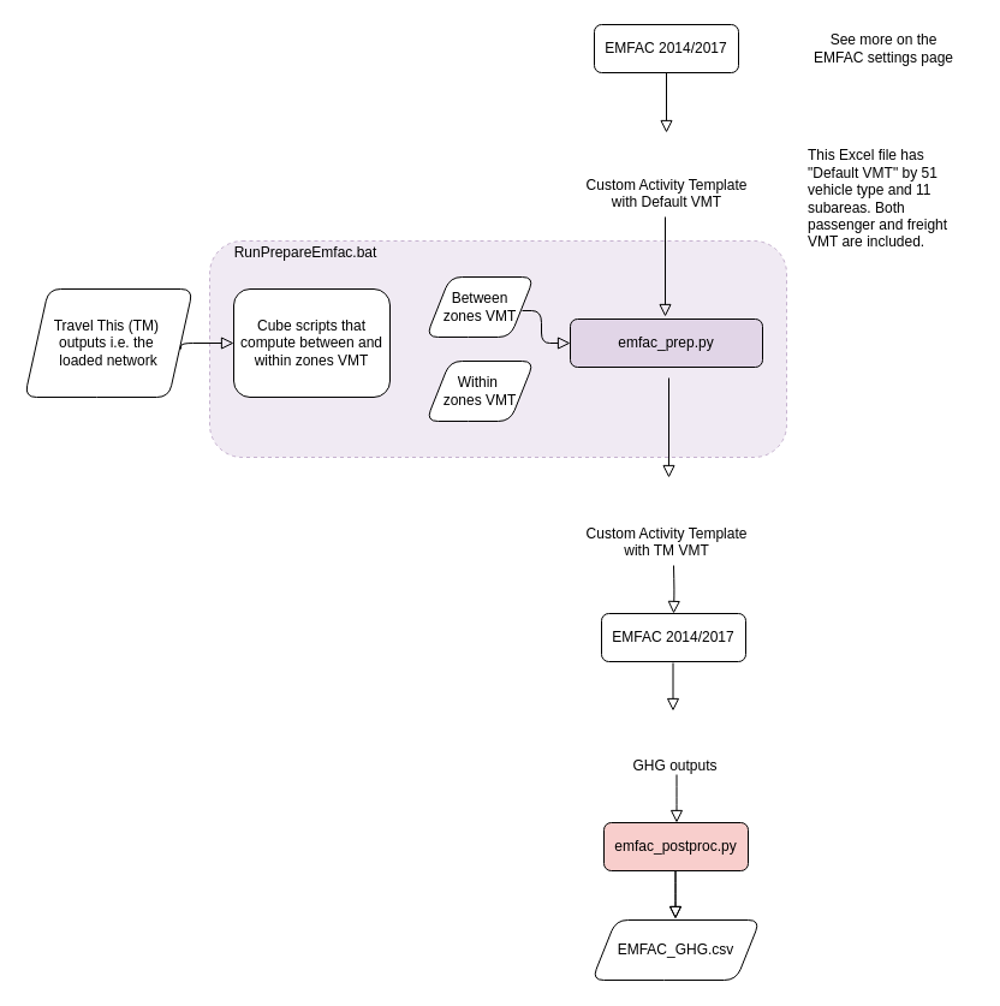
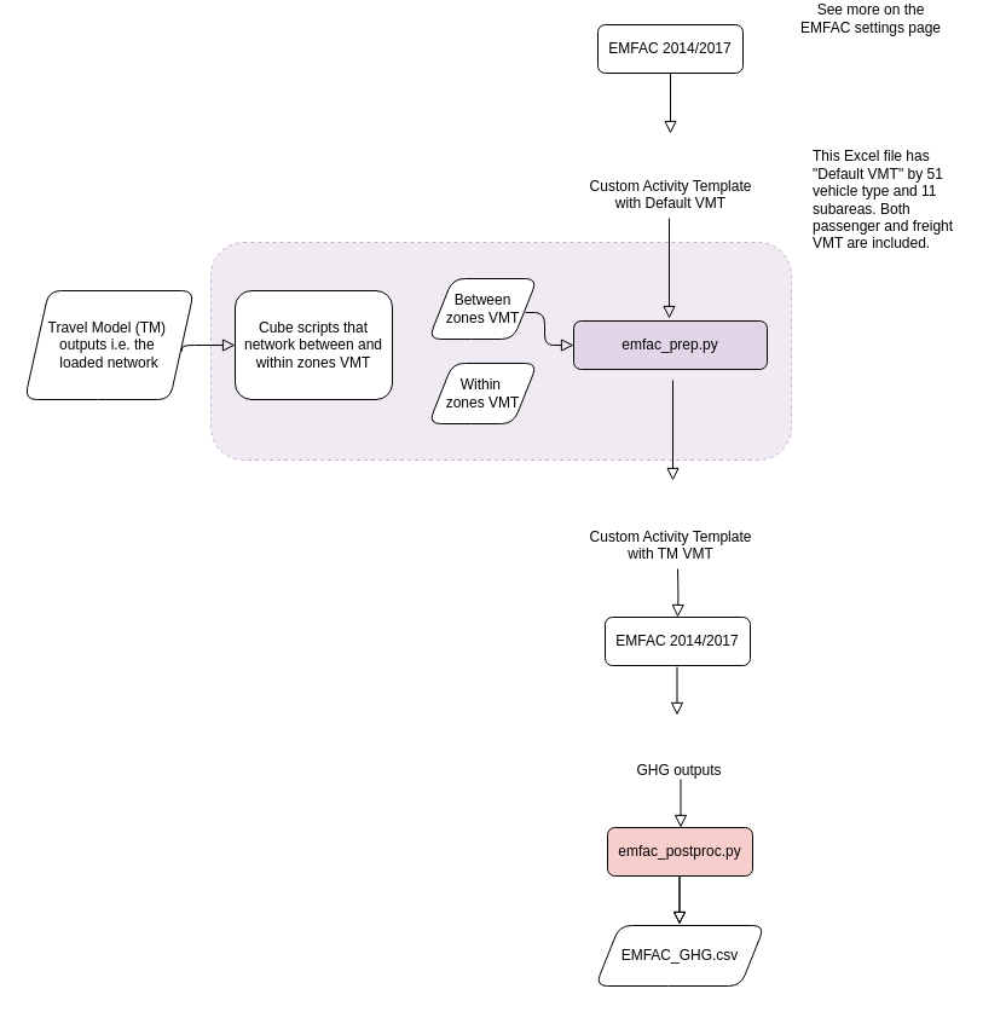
  <mxCell id="0" />
  <mxCell id="1" parent="0" />
  <mxCell id="2" value="" style="rounded=1;whiteSpace=wrap;html=1;fillColor=#e1d5e7;dashed=1;strokeColor=#9673a6;opacity=50;" vertex="1" parent="1"><mxGeometry x="174" y="200" width="480" height="180" as="geometry" /></mxCell>
  <mxCell id="3" value="Custom Activity Template&lt;br&gt;with Default VMT" style="shape=image;html=1;verticalAlign=top;verticalLabelPosition=bottom;labelBackgroundColor=#ffffff;imageAspect=0;aspect=fixed;image=https://cdn3.iconfinder.com/data/icons/document-icons-2/30/647702-excel-128.png" vertex="1" parent="1"><mxGeometry x="539" y="110" width="30" height="30" as="geometry" /></mxCell>
  <mxCell id="4" value="" style="html=1;jettySize=auto;orthogonalLoop=1;fontSize=11;endArrow=block;endFill=0;endSize=8;strokeWidth=1;shadow=0;labelBackgroundColor=none;edgeStyle=orthogonalEdgeStyle;exitX=0.5;exitY=1;exitDx=0;exitDy=0;entryX=0.5;entryY=0;entryDx=0;entryDy=0;" parent="1" source="5" target="3" edge="1"><mxGeometry relative="1" as="geometry"><mxPoint x="390" y="130" as="targetPoint" /></mxGeometry></mxCell>
  <mxCell id="5" value="EMFAC 2014/2017" style="whiteSpace=wrap;html=1;fontSize=12;glass=0;strokeWidth=1;shadow=0;rounded=1;" parent="1" vertex="1"><mxGeometry x="494" y="20" width="120" height="40" as="geometry" /></mxCell>
- <mxCell id="6" value="See more on the &lt;br&gt;EMFAC settings page" style="text;html=1;strokeColor=none;fillColor=none;align=center;verticalAlign=middle;whiteSpace=wrap;" vertex="1" parent="1"><mxGeometry x="660" y="30" width="150" height="20" as="geometry" /></mxCell>
+ <mxCell id="6" value="See more on the &lt;br&gt;EMFAC settings page" style="text;html=1;strokeColor=none;fillColor=none;align=center;verticalAlign=middle;whiteSpace=wrap;" vertex="1" parent="1"><mxGeometry x="645" y="5" width="150" height="20" as="geometry" /></mxCell>
  <mxCell id="7" value="This Excel file has &quot;Default VMT&quot; by 51 vehicle type and 11 subareas. Both passenger and freight VMT are included." style="text;html=1;strokeColor=none;fillColor=none;align=left;verticalAlign=middle;whiteSpace=wrap;" vertex="1" parent="1"><mxGeometry x="670" y="110" width="140" height="110" as="geometry" /></mxCell>
- <mxCell id="8" value="RunPrepareEmfac.bat" style="text;html=1;strokeColor=none;fillColor=none;align=center;verticalAlign=middle;whiteSpace=wrap;rounded=0;dashed=1;" vertex="1" parent="1"><mxGeometry x="174" y="200" width="160" height="20" as="geometry" /></mxCell>
- <mxCell id="9" value="Travel This (TM)&amp;nbsp;&lt;br&gt;outputs i.e. the&amp;nbsp;&lt;br&gt;loaded network" style="shape=parallelogram;perimeter=parallelogramPerimeter;whiteSpace=wrap;html=1;fixedSize=1;rounded=1;fillColor=none;" vertex="1" parent="1"><mxGeometry x="20" y="240" width="140" height="90" as="geometry" /></mxCell>
+ <mxCell id="9" value="Travel Model (TM)&amp;nbsp;&lt;br&gt;outputs i.e. the&amp;nbsp;&lt;br&gt;loaded network" style="shape=parallelogram;perimeter=parallelogramPerimeter;whiteSpace=wrap;html=1;fixedSize=1;rounded=1;fillColor=none;" vertex="1" parent="1"><mxGeometry x="20" y="240" width="140" height="90" as="geometry" /></mxCell>
  <mxCell id="10" value="" style="html=1;jettySize=auto;orthogonalLoop=1;fontSize=11;endArrow=block;endFill=0;endSize=8;strokeWidth=1;shadow=0;labelBackgroundColor=none;edgeStyle=orthogonalEdgeStyle;entryX=0;entryY=0.5;entryDx=0;entryDy=0;" edge="1" parent="1" target="12"><mxGeometry relative="1" as="geometry"><mxPoint x="434" y="258" as="sourcePoint" /><mxPoint x="563.5" y="270" as="targetPoint" /><Array as="points"><mxPoint x="450" y="258" /><mxPoint x="450" y="285" /></Array></mxGeometry></mxCell>
  <mxCell id="11" value="" style="group;rounded=1;" vertex="1" connectable="0" parent="1"><mxGeometry x="194" y="230" width="440" height="130" as="geometry" /></mxCell>
  <mxCell id="12" value="emfac_prep.py" style="whiteSpace=wrap;html=1;fontSize=12;glass=0;strokeWidth=1;shadow=0;rounded=1;fillColor=#e1d5e7;" vertex="1" parent="11"><mxGeometry x="280" y="35" width="160" height="40" as="geometry" /></mxCell>
- <mxCell id="13" value="Cube scripts that compute between and within zones VMT" style="whiteSpace=wrap;html=1;fontSize=12;glass=0;strokeWidth=1;shadow=0;rounded=1;" vertex="1" parent="11"><mxGeometry y="10" width="130" height="90" as="geometry" /></mxCell>
+ <mxCell id="13" value="Cube scripts that network between and within zones VMT" style="whiteSpace=wrap;html=1;fontSize=12;glass=0;strokeWidth=1;shadow=0;rounded=1;" vertex="1" parent="11"><mxGeometry y="10" width="130" height="90" as="geometry" /></mxCell>
  <mxCell id="14" value="Between &lt;br&gt;zones VMT" style="shape=parallelogram;perimeter=parallelogramPerimeter;whiteSpace=wrap;html=1;fixedSize=1;rounded=1;" vertex="1" parent="11"><mxGeometry x="160" width="90" height="50" as="geometry" /></mxCell>
  <mxCell id="15" value="Within&amp;nbsp;&lt;br&gt;zones VMT" style="shape=parallelogram;perimeter=parallelogramPerimeter;whiteSpace=wrap;html=1;fixedSize=1;rounded=1;" vertex="1" parent="11"><mxGeometry x="160" y="70" width="90" height="50" as="geometry" /></mxCell>
  <mxCell id="16" value="Custom Activity Template &lt;br&gt;with TM VMT" style="shape=image;html=1;verticalAlign=top;verticalLabelPosition=bottom;labelBackgroundColor=#ffffff;imageAspect=0;aspect=fixed;image=https://cdn3.iconfinder.com/data/icons/document-icons-2/30/647702-excel-128.png" vertex="1" parent="1"><mxGeometry x="539" y="400" width="30" height="30" as="geometry" /></mxCell>
  <mxCell id="17" value="" style="html=1;jettySize=auto;orthogonalLoop=1;fontSize=11;endArrow=block;endFill=0;endSize=8;strokeWidth=1;shadow=0;labelBackgroundColor=none;edgeStyle=orthogonalEdgeStyle;entryX=0.5;entryY=0;entryDx=0;entryDy=0;" edge="1" parent="1" target="21"><mxGeometry relative="1" as="geometry"><mxPoint x="560" y="470" as="sourcePoint" /><mxPoint x="559.5" y="505" as="targetPoint" /></mxGeometry></mxCell>
  <mxCell id="18" value="" style="html=1;jettySize=auto;orthogonalLoop=1;fontSize=11;endArrow=block;endFill=0;endSize=8;strokeWidth=1;shadow=0;labelBackgroundColor=none;edgeStyle=orthogonalEdgeStyle;entryX=0;entryY=0.5;entryDx=0;entryDy=0;" edge="1" parent="1" target="13"><mxGeometry relative="1" as="geometry"><mxPoint x="150" y="290" as="sourcePoint" /><mxPoint x="150" y="395" as="targetPoint" /><Array as="points"><mxPoint x="150" y="285" /></Array></mxGeometry></mxCell>
  <mxCell id="19" value="" style="html=1;jettySize=auto;orthogonalLoop=1;fontSize=11;endArrow=block;endFill=0;endSize=8;strokeWidth=1;shadow=0;labelBackgroundColor=none;edgeStyle=orthogonalEdgeStyle;entryX=0.5;entryY=0;entryDx=0;entryDy=0;" edge="1" parent="1"><mxGeometry relative="1" as="geometry"><mxPoint x="553" y="180" as="sourcePoint" /><mxPoint x="553" y="263" as="targetPoint" /></mxGeometry></mxCell>
  <mxCell id="20" value="" style="html=1;jettySize=auto;orthogonalLoop=1;fontSize=11;endArrow=block;endFill=0;endSize=8;strokeWidth=1;shadow=0;labelBackgroundColor=none;edgeStyle=orthogonalEdgeStyle;entryX=0.5;entryY=0;entryDx=0;entryDy=0;" edge="1" parent="1"><mxGeometry relative="1" as="geometry"><mxPoint x="556" y="314" as="sourcePoint" /><mxPoint x="556" y="397" as="targetPoint" /></mxGeometry></mxCell>
  <mxCell id="21" value="EMFAC 2014/2017" style="whiteSpace=wrap;html=1;fontSize=12;glass=0;strokeWidth=1;shadow=0;rounded=1;" vertex="1" parent="1"><mxGeometry x="500" y="510" width="120" height="40" as="geometry" /></mxCell>
  <mxCell id="22" value="" style="html=1;jettySize=auto;orthogonalLoop=1;fontSize=11;endArrow=block;endFill=0;endSize=8;strokeWidth=1;shadow=0;labelBackgroundColor=none;edgeStyle=orthogonalEdgeStyle;entryX=0.5;entryY=0;entryDx=0;entryDy=0;" edge="1" parent="1"><mxGeometry relative="1" as="geometry"><mxPoint x="559.5" y="551" as="sourcePoint" /><mxPoint x="559.5" y="591" as="targetPoint" /><Array as="points"><mxPoint x="559.5" y="551" /></Array></mxGeometry></mxCell>
  <mxCell id="23" value="GHG outputs" style="shape=image;html=1;verticalAlign=top;verticalLabelPosition=bottom;labelBackgroundColor=#ffffff;imageAspect=0;aspect=fixed;image=https://cdn3.iconfinder.com/data/icons/document-icons-2/30/647702-excel-128.png" vertex="1" parent="1"><mxGeometry x="546" y="593" width="30" height="30" as="geometry" /></mxCell>
  <mxCell id="24" value="" style="html=1;jettySize=auto;orthogonalLoop=1;fontSize=11;endArrow=block;endFill=0;endSize=8;strokeWidth=1;shadow=0;labelBackgroundColor=none;edgeStyle=orthogonalEdgeStyle;entryX=0.5;entryY=0;entryDx=0;entryDy=0;" edge="1" parent="1"><mxGeometry relative="1" as="geometry"><mxPoint x="562.5" y="644" as="sourcePoint" /><mxPoint x="562.5" y="684" as="targetPoint" /><Array as="points"><mxPoint x="562.5" y="664" /><mxPoint x="562.5" y="664" /></Array></mxGeometry></mxCell>
  <mxCell id="25" value="emfac_postproc.py" style="whiteSpace=wrap;html=1;fontSize=12;glass=0;strokeWidth=1;shadow=0;rounded=1;fillColor=#f8cecc;" vertex="1" parent="1"><mxGeometry x="502" y="684" width="120" height="40" as="geometry" /></mxCell>
  <mxCell id="26" value="EMFAC_GHG.csv" style="shape=parallelogram;perimeter=parallelogramPerimeter;whiteSpace=wrap;html=1;fixedSize=1;rounded=1;" vertex="1" parent="1"><mxGeometry x="492" y="765" width="140" height="50" as="geometry" /></mxCell>
  <mxCell id="27" value="" style="html=1;jettySize=auto;orthogonalLoop=1;fontSize=11;endArrow=block;endFill=0;endSize=8;strokeWidth=1;shadow=0;labelBackgroundColor=none;edgeStyle=orthogonalEdgeStyle;entryX=0.5;entryY=0;entryDx=0;entryDy=0;" edge="1" parent="1"><mxGeometry relative="1" as="geometry"><mxPoint x="561.5" y="724" as="sourcePoint" /><mxPoint x="561.5" y="764" as="targetPoint" /><Array as="points"><mxPoint x="561.5" y="744" /><mxPoint x="561.5" y="744" /></Array></mxGeometry></mxCell>
  <mxCell id="28" value="" style="html=1;jettySize=auto;orthogonalLoop=1;fontSize=11;endArrow=block;endFill=0;endSize=8;strokeWidth=1;shadow=0;labelBackgroundColor=none;edgeStyle=orthogonalEdgeStyle;entryX=0.5;entryY=0;entryDx=0;entryDy=0;" edge="1" parent="1"><mxGeometry relative="1" as="geometry"><mxPoint x="561.5" y="724" as="sourcePoint" /><mxPoint x="561.5" y="764" as="targetPoint" /><Array as="points"><mxPoint x="561.5" y="744" /><mxPoint x="561.5" y="744" /></Array></mxGeometry></mxCell>
